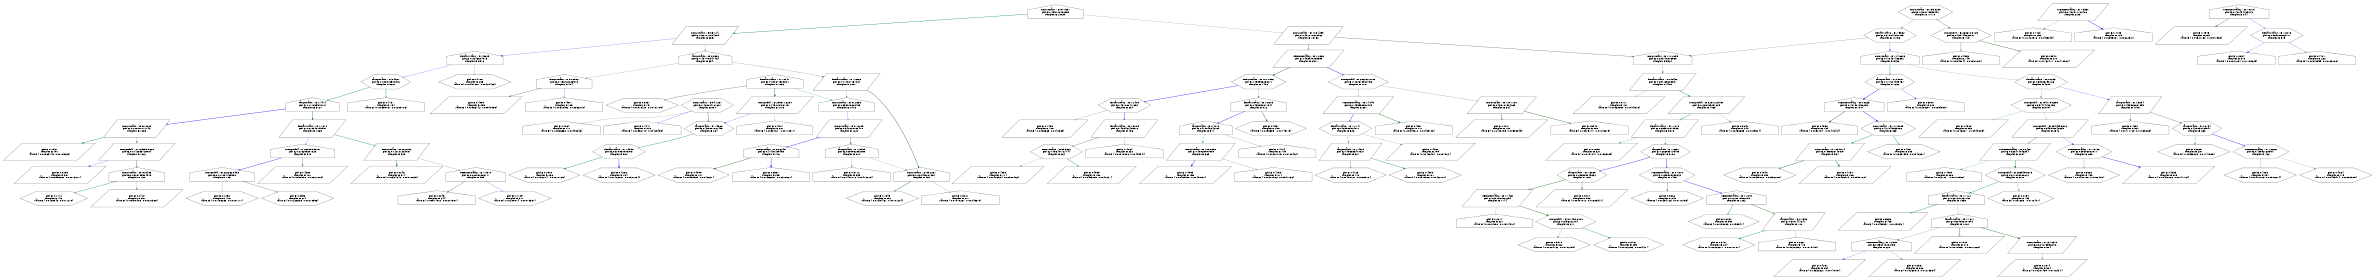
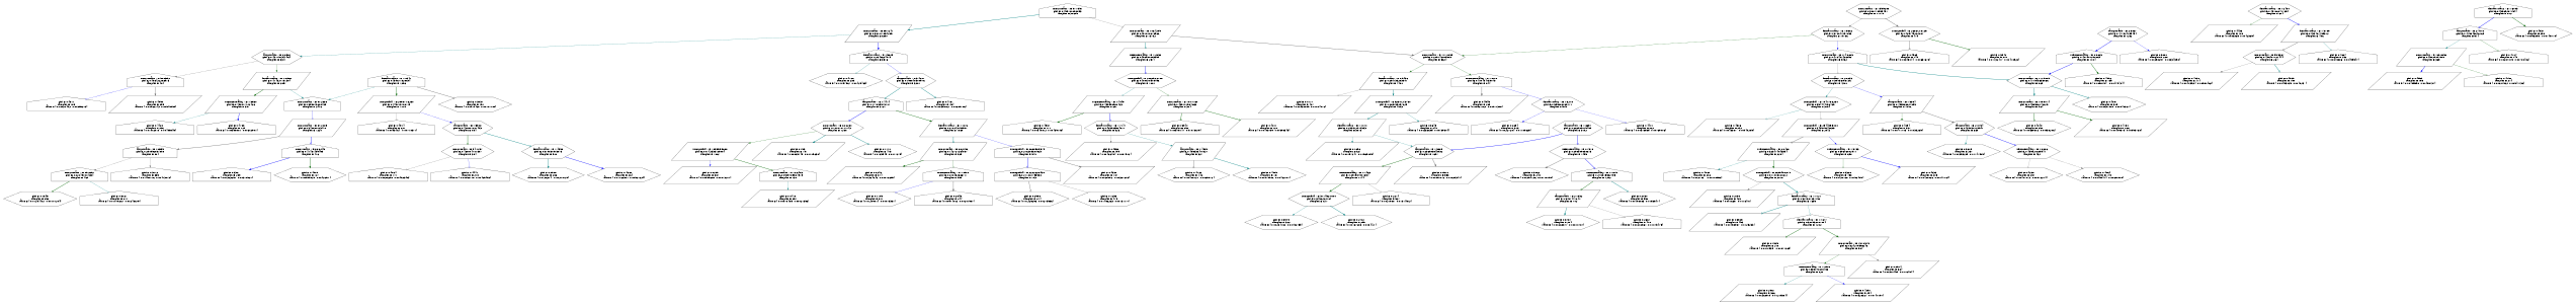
  digraph {
    node [shape=hexagon]
    edge [arrowhead=normal color=teal style=bold]
    n1 [label="mmc1_mass <= 97.7551\ngini = 0.499120092853\nsamples = 20609" shape=house]
    n2 [label="mmc1_mass <= 85.1241\ngini = 0.361011854285\nsamples = 6857" shape=parallelogram]
    n3 [label="mmc1_mass <= 106.4299\ngini = 0.431818616566\nsamples = 13752" shape=parallelogram]
    n4 [label="dR_tau1_tau2 <= 1.5629\ngini = 0.2246624913\nsamples = 3516" shape=house]
-   n5 [label="tau_pt_ratio <= 2.8982\ngini = 0.431791347464\nsamples = 3341" shape=house]
+   n5 [label="tau_pt_ratio <= 2.8982\ngini = 0.431791347464\nsamples = 3341"]
    n6 [label="MET_centrality <= 1.2652\ngini = 0.496900063399\nsamples = 2577" shape=parallelogram]
-   n7 [label="mmc1_mass <= 111.0039\ngini = 0.289746009568\nsamples = 5324" shape=house]
+   n7 [label="mmc1_mass <= 111.0039\ngini = 0.289746009568\nsamples = 5324"]
    n8 [label="tau_pt_ratio <= 3.4607\ngini = 0.198848500976\nsamples = 3281"]
    n9 [label="gini = 0.4108\nsamples = 235\nvalue = [ 0.01057567  0.00429463]"]
    n10 [label="dR_tau1_tau2 <= 1.6962\ngini = 0.414327151287\nsamples = 2857" shape=parallelogram]
    n11 [label="mmc1_mass <= 90.6992\ngini = 0.496422286916\nsamples = 484" shape=house]
    n12 [label="tau_pt_ratio <= 1.4414\ngini = 0.177039973707\nsamples = 3127" shape=house]
    n13 [label="gini = 0.4151\nsamples = 154\nvalue = [ 0.00695761  0.00289706]" shape=house]
-   n14 [label="mmc1_mass <= 82.2280\ngini = 0.100010711142\nsamples = 1258" shape=parallelogram]
+   n14 [label="mmc1_mass <= 82.2280\ngini = 0.100010711142\nsamples = 1258"]
    n15 [label="dR_tau1_tau2 <= 1.1872\ngini = 0.218242199557\nsamples = 1869" shape=parallelogram]
    n16 [label="sum_pt_full <= 189359.9688\ngini = 0.0742333725084\nsamples = 1067" shape=parallelogram]
    n17 [label="gini = 0.1931\nsamples = 191\nvalue = [ 0.00869749  0.00105638]" shape=parallelogram]
    n18 [label="mmc1_mass <= 68.2156\ngini = 0.142721264857\nsamples = 929" shape=parallelogram]
    n19 [label="sum_pt_full <= 268858.9375\ngini = 0.276288301523\nsamples = 940" shape=house]
    n20 [label="gini = 0.0259\nsamples = 337\nvalue = [ 0.00995688  0.00013217]" shape=parallelogram]
    n21 [label="mmc1_mass <= 76.8483\ngini = 0.0909789524919\nsamples = 730" shape=house]
    n22 [label="gini = 0.1170\nsamples = 473\nvalue = [ 0.0169545  0.0011279]"]
    n23 [label="gini = 0.0418\nsamples = 257\nvalue = [ 0.00978485  0.00021356]" shape=parallelogram]
    n24 [label="gini = 0.0246\nsamples = 374\nvalue = [ 0.01324646  0.00016695]" shape=parallelogram]
    n25 [label="MET_centrality <= 1.0570\ngini = 0.200032666711\nsamples = 555" shape=house]
    n26 [label="sum_pt_full <= 222262.8438\ngini = 0.211261793938\nsamples = 753" shape=house]
    n27 [label="gini = 0.4338\nsamples = 187\nvalue = [ 0.0068956   0.00321603]" shape=parallelogram]
    n28 [label="gini = 0.2845\nsamples = 244\nvalue = [ 0.00974002  0.00201987]" shape=house]
    n29 [label="gini = 0.1105\nsamples = 311\nvalue = [ 0.01209014  0.00075351]"]
    n30 [label="gini = 0.1293\nsamples = 479\nvalue = [ 0.01756263  0.00131177]"]
    n31 [label="gini = 0.2998\nsamples = 274\nvalue = [ 0.01225296  0.00275556]"]
    n32 [label="mmc1_mass <= 91.2338\ngini = 0.393873028489\nsamples = 2476" shape=house]
    n33 [label="MET_centrality <= 1.3530\ngini = 0.492817122426\nsamples = 381" shape=parallelogram]
    n34 [label="gini = 0.4511\nsamples = 189\nvalue = [ 0.00678452  0.00355213]" shape=house]
    n35 [label="gini = 0.4990\nsamples = 295\nvalue = [ 0.00866742  0.00948955]" shape=parallelogram]
    n36 [label="mmc1_mass <= 87.2089\ngini = 0.342820763478\nsamples = 1220" shape=parallelogram]
    n37 [label="gini = 0.4428\nsamples = 256\nvalue = [ 0.01002918  0.00495845]" shape=house]
    n38 [label="gini = 0.4783\nsamples = 125\nvalue = [ 0.00395081  0.00602901]" shape=house]
    n39 [label="mmc1_mass <= 86.6245\ngini = 0.41431459455\nsamples = 416" shape=house]
    n40 [label="tau_pt_ratio <= 1.6939\ngini = 0.290952851888\nsamples = 804" shape=house]
    n41 [label="dR_tau1_tau2 <= 1.0347\ngini = 0.430671528604\nsamples = 1256" shape=house]
    n42 [label="gini = 0.3037\nsamples = 151\nvalue = [ 0.00815428  0.00187189]"]
    n43 [label="sum_pt_full <= 299871.6250\ngini = 0.443013788115\nsamples = 1105" shape=parallelogram]
    n44 [label="gini = 0.3361\nsamples = 289\nvalue = [ 0.01363291  0.00370521]" shape=house]
    n45 [label="gini = 0.4909\nsamples = 127\nvalue = [ 0.00559925  0.0042657 ]"]
    n46 [label="mmc1_mass <= 89.2257\ngini = 0.222490007654\nsamples = 469" shape=house]
    n47 [label="gini = 0.3712\nsamples = 335\nvalue = [ 0.01450176  0.00473813]" shape=house]
    n48 [label="gini = 0.1345\nsamples = 252\nvalue = [ 0.01294461  0.00101204]"]
    n49 [label="gini = 0.3021\nsamples = 217\nvalue = [ 0.01079267  0.00245679]" shape=house]
    n50 [label="tau_pt_ratio <= 1.5908\ngini = 0.420881607453\nsamples = 884"]
    n51 [label="gini = 0.4914\nsamples = 221\nvalue = [ 0.0093464   0.00718371]" shape=house]
    n52 [label="dR_tau1_tau2 <= 1.4398\ngini = 0.370830903873\nsamples = 500"]
    n53 [label="mmc1_mass <= 94.1237\ngini = 0.468004701687\nsamples = 384"]
    n54 [label="gini = 0.2908\nsamples = 236\nvalue = [ 0.0126214   0.00270725]"]
    n55 [label="gini = 0.4268\nsamples = 264\nvalue = [ 0.01166981  0.00521224]"]
    n56 [label="gini = 0.4864\nsamples = 171\nvalue = [ 0.00686658  0.00492346]" shape=house]
    n57 [label="gini = 0.4441\nsamples = 213\nvalue = [ 0.00852718  0.00425453]" shape=house]
-   n58 [label="mmc1_mass <= 101.7896\ngini = 0.499996236071\nsamples = 1496"]
    n59 [label="sum_pt_full <= 286292.2188\ngini = 0.480678508756\nsamples = 1081"]
    n60 [label="mmc1_mass <= 155.9288\ngini = 0.388718539451\nsamples = 11175"]
    n61 [label="dR_tau1_tau2 <= 1.5582\ngini = 0.370847291053\nsamples = 10756"]
    n62 [label="sum_pt_full <= 268672.8125\ngini = 0.485745022087\nsamples = 419"]
    n63 [label="dR_tau1_tau2 <= 1.2480\ngini = 0.491060417654\nsamples = 684"]
    n64 [label="dR_tau1_tau2 <= 1.6003\ngini = 0.493652871544\nsamples = 812" shape=house]
    n65 [label="MET_centrality <= 1.4049\ngini = 0.493590500423\nsamples = 697" shape=parallelogram]
    n66 [label="mmc1_mass <= 100.7160\ngini = 0.439101584065\nsamples = 384" shape=parallelogram]
    n67 [label="gini = 0.4433\nsamples = 188\nvalue = [ 0.0085365  0.0042369]" shape=parallelogram]
    n68 [label="dR_tau1_tau2 <= 1.5789\ngini = 0.498467485312\nsamples = 496" shape=parallelogram]
    n69 [label="tau_pt_ratio <= 2.4078\ngini = 0.475843646169\nsamples = 514" shape=house]
    n70 [label="gini = 0.4937\nsamples = 298\nvalue = [ 0.0093395   0.00745719]"]
    n71 [label="mmc1_mass <= 99.3387\ngini = 0.496401727444\nsamples = 264"]
    n72 [label="gini = 0.4664\nsamples = 232\nvalue = [ 0.00848886  0.00499547]" shape=house]
    n73 [label="gini = 0.4838\nsamples = 114\nvalue = [ 0.00403524  0.00580462]" shape=parallelogram]
    n74 [label="gini = 0.4999\nsamples = 150\nvalue = [ 0.00493025  0.004823  ]" shape=parallelogram]
    n75 [label="mmc1_mass <= 103.8250\ngini = 0.49025091988\nsamples = 369" shape=parallelogram]
    n76 [label="gini = 0.4104\nsamples = 145\nvalue = [ 0.00287015  0.00708482]" shape=house]
    n77 [label="gini = 0.4999\nsamples = 155\nvalue = [ 0.00485558  0.00498737]" shape=parallelogram]
    n78 [label="gini = 0.4758\nsamples = 214\nvalue = [ 0.00601922  0.00941736]" shape=house]
    n79 [label="dR_tau1_tau2 <= 1.7147\ngini = 0.483983924677\nsamples = 526"]
    n80 [label="gini = 0.4937\nsamples = 171\nvalue = [ 0.00549812  0.00439103]" shape=house]
    n81 [label="gini = 0.4811\nsamples = 128\nvalue = [ 0.00403759  0.00598345]" shape=parallelogram]
    n82 [label="gini = 0.3940\nsamples = 256\nvalue = [ 0.00375147  0.01015679]" shape=house]
    n83 [label="tau_pt_ratio <= 1.4929\ngini = 0.495333470527\nsamples = 327" shape=parallelogram]
    n84 [label="gini = 0.4536\nsamples = 199\nvalue = [ 0.00466484  0.0087502 ]" shape=parallelogram]
    n85 [label="gini = 0.4723\nsamples = 146\nvalue = [ 0.00408121  0.0065916 ]"]
    n86 [label="gini = 0.4985\nsamples = 181\nvalue = [ 0.00515586  0.00462107]"]
    n87 [label="mmc1_mass <= 114.6603\ngini = 0.416437466692\nsamples = 5432" shape=house]
    n88 [label="gini = 0.4569\nsamples = 149\nvalue = [ 0.00345044  0.00631678]" shape=house]
    n89 [label="gini = 0.3942\nsamples = 270\nvalue = [ 0.01132417  0.00418922]" shape=parallelogram]
    n90 [label="MET_centrality <= 1.0278\ngini = 0.400454739073\nsamples = 844" shape=house]
    n91 [label="dR_tau1_tau2 <= 0.9436\ngini = 0.251135283501\nsamples = 4480" shape=parallelogram]
    n92 [label="tau_pt_ratio <= 2.5867\ngini = 0.471324099454\nsamples = 1232"]
    n93 [label="dR_tau1_tau2 <= 2.0233\ngini = 0.39036793126\nsamples = 4200"]
    n94 [label="gini = 0.4545\nsamples = 269\nvalue = [ 0.00521168  0.00971358]" shape=parallelogram]
    n95 [label="dR_tau1_tau2 <= 1.3278\ngini = 0.359286263171\nsamples = 575"]
    n96 [label="gini = 0.0717\nsamples = 427\nvalue = [ 0.00038859  0.01004516]" shape=parallelogram]
    n97 [label="sum_pt_full <= 525012.3750\ngini = 0.263139057625\nsamples = 4053" shape=parallelogram]
    n98 [label="gini = 0.2694\nsamples = 313\nvalue = [ 0.00227284  0.01189625]" shape=house]
    n99 [label="gini = 0.4401\nsamples = 262\nvalue = [ 0.00373555  0.00769006]" shape=house]
    n100 [label="dR_tau1_tau2 <= 1.1070\ngini = 0.253912915333\nsamples = 3813" shape=parallelogram]
    n101 [label="gini = 0.3649\nsamples = 240\nvalue = [ 0.00233695  0.00739504]" shape=house]
    n102 [label="gini = 0.1656\nsamples = 621\nvalue = [ 0.00157247  0.01569085]" shape=parallelogram]
    n103 [label="tau_pt_ratio <= 1.6697\ngini = 0.266985115485\nsamples = 3192"]
    n104 [label="tau_pt_ratio <= 1.3889\ngini = 0.236503843932\nsamples = 1697"]
    n105 [label="MET_centrality <= 0.7318\ngini = 0.298309058613\nsamples = 1495"]
    n106 [label="MET_centrality <= 1.1463\ngini = 0.291937901654\nsamples = 1144" shape=parallelogram]
    n107 [label="gini = 0.0970\nsamples = 553\nvalue = [ 0.00091012  0.01689341]" shape=parallelogram]
    n108 [label="gini = 0.3860\nsamples = 243\nvalue = [ 0.00254126  0.00718755]"]
    n109 [label="MET_centrality <= 1.1879\ngini = 0.273815582795\nsamples = 1252" shape=house]
    n110 [label="gini = 0.2214\nsamples = 527\nvalue = [ 0.0021988   0.01514512]" shape=house]
    n111 [label="sum_pt_full <= 311452.0000\ngini = 0.3436222784\nsamples = 617"]
    n112 [label="gini = 0.3979\nsamples = 322\nvalue = [ 0.00284132  0.00752759]"]
    n113 [label="gini = 0.2761\nsamples = 295\nvalue = [ 0.00167283  0.008442  ]"]
    n114 [label="gini = 0.2030\nsamples = 550\nvalue = [ 0.00198883  0.0153547 ]"]
    n115 [label="tau_pt_ratio <= 2.1332\ngini = 0.31974416471\nsamples = 702" shape=parallelogram]
    n116 [label="gini = 0.3737\nsamples = 284\nvalue = [ 0.00268377  0.00810787]"]
    n117 [label="gini = 0.2667\nsamples = 418\nvalue = [ 0.00202561  0.01075475]" shape=house]
    n118 [label="MET_centrality <= 0.8623\ngini = 0.481501250269\nsamples = 1004" shape=house]
    n119 [label="gini = 0.3880\nsamples = 228\nvalue = [ 0.00298297  0.00834398]" shape=house]
    n120 [label="sum_pt_full <= 194175.6250\ngini = 0.354444196469\nsamples = 3194"]
    n121 [label="tau_pt_ratio <= 1.5394\ngini = 0.453966627859\nsamples = 1006" shape=parallelogram]
    n122 [label="gini = 0.4996\nsamples = 135\nvalue = [ 0.0050194   0.00475424]" shape=house]
    n123 [label="mmc1_mass <= 111.9085\ngini = 0.471543633866\nsamples = 869"]
    n124 [label="mmc1_mass <= 109.5714\ngini = 0.458526140679\nsamples = 564" shape=parallelogram]
    n125 [label="gini = 0.4891\nsamples = 305\nvalue = [ 0.00697989  0.00940361]"]
    n126 [label="gini = 0.4848\nsamples = 298\nvalue = [ 0.00659502  0.00938206]"]
    n127 [label="gini = 0.4130\nsamples = 266\nvalue = [ 0.00409575  0.00995768]" shape=parallelogram]
    n128 [label="gini = 0.4306\nsamples = 252\nvalue = [ 0.0043387   0.00949285]" shape=parallelogram]
    n129 [label="sum_pt_full <= 294439.5000\ngini = 0.343915846633\nsamples = 2942" shape=parallelogram]
    n130 [label="gini = 0.4894\nsamples = 337\nvalue = [ 0.00771703  0.01035269]" shape=house]
    n131 [label="tau_pt_ratio <= 2.0754\ngini = 0.429830729547\nsamples = 669"]
    n132 [label="MET_centrality <= 0.6428\ngini = 0.323174843354\nsamples = 2284" shape=parallelogram]
    n133 [label="MET_centrality <= 1.3133\ngini = 0.39606802911\nsamples = 658"]
    n134 [label="gini = 0.4069\nsamples = 206\nvalue = [ 0.002783    0.00700596]" shape=house]
    n135 [label="sum_pt_full <= 265549.6875\ngini = 0.311003020612\nsamples = 2078"]
    n136 [label="gini = 0.3388\nsamples = 453\nvalue = [ 0.00420168  0.0152409 ]"]
    n137 [label="gini = 0.4633\nsamples = 205\nvalue = [ 0.00428826  0.00747764]" shape=parallelogram]
    n138 [label="dR_tau1_tau2 <= 1.7121\ngini = 0.327327231792\nsamples = 1655" shape=house]
-   n139 [label="gini = 0.2190\nsamples = 423\nvalue = [ 0.001665   0.0116401]"]
+   n139 [label="gini = 0.2190\nsamples = 423\nvalue = [ 0.001665   0.0116401]" shape=parallelogram]
    n140 [label="gini = 0.3925\nsamples = 453\nvalue = [ 0.00458937  0.0125233 ]" shape=parallelogram]
    n141 [label="dR_tau1_tau2 <= 1.7677\ngini = 0.300932001884\nsamples = 1202" shape=house]
    n142 [label="gini = 0.1925\nsamples = 218\nvalue = [ 0.0010535   0.00871265]" shape=parallelogram]
    n143 [label="mmc1_mass <= 131.0379\ngini = 0.324279596246\nsamples = 984" shape=parallelogram]
    n144 [label="MET_centrality <= 1.2903\ngini = 0.358048280753\nsamples = 620" shape=house]
    n145 [label="gini = 0.2514\nsamples = 364\nvalue = [ 0.00201459  0.0116484 ]" shape=parallelogram]
    n146 [label="gini = 0.2961\nsamples = 366\nvalue = [ 0.00268919  0.01219384]" shape=parallelogram]
    n147 [label="gini = 0.4257\nsamples = 254\nvalue = [ 0.00328321  0.00740197]" shape=parallelogram]
    n148 [label="gini = 0.3609\nsamples = 237\nvalue = [ 0.00353229  0.01141509]"]
    n149 [label="MET_centrality <= 1.2826\ngini = 0.459827685941\nsamples = 432"]
    n150 [label="gini = 0.4238\nsamples = 257\nvalue = [ 0.00401813  0.00916274]"]
    n151 [label="gini = 0.4864\nsamples = 175\nvalue = [ 0.00495474  0.00690909]"]
    n1 -> n2
    n1 -> n3 [arrowhead=odot color=gray40 style=solid]
-   n2 -> n4 [color=blue style=solid]
+   n2 -> n4 [color=blue]
    n2 -> n5 [style=solid]
    n3 -> n6 [arrowhead=odot]
    n3 -> n7 [color=gray40]
    n4 -> n8 [arrowhead=odot color=blue style=solid]
    n4 -> n9 [arrowhead=odot style=solid]
    n5 -> n10 [color=darkgreen style=solid]
    n5 -> n11 [color=gray40 style=solid]
-   n6 -> n58 [color=darkgreen]
    n6 -> n59 [arrowhead=odot color=blue]
+   n7 -> n90 [color=darkgreen style=solid]
    n7 -> n91 [color=darkgreen style=solid]
    n8 -> n12 [arrowhead=odot]
    n8 -> n13 [arrowhead=odot]
    n10 -> n32 [style=solid]
-   n10 -> n46 [color=darkgreen]
+   n10 -> n33 [color=darkgreen]
    n11 -> n34 [arrowhead=odot color=blue style=solid]
    n11 -> n35 [color=gray40]
    n12 -> n14 [arrowhead=odot color=blue]
    n12 -> n15 [color=darkgreen]
    n14 -> n16 [color=darkgreen style=solid]
    n14 -> n17
    n15 -> n18 [arrowhead=odot]
    n15 -> n19 [arrowhead=odot color=blue style=solid]
    n16 -> n20 [color=blue style=solid]
    n16 -> n21 [arrowhead=odot color=darkgreen]
    n18 -> n24 [color=darkgreen]
    n18 -> n25 [arrowhead=odot color=darkgreen style=solid]
    n19 -> n26 [arrowhead=odot color=blue]
    n19 -> n27 [color=gray40]
-   n21 -> n22 [arrowhead=odot]
+   n14 -> n22 [arrowhead=odot]
    n21 -> n23 [style=solid]
    n25 -> n28 [color=gray40]
    n25 -> n29 [arrowhead=odot color=blue style=solid]
    n26 -> n30 [arrowhead=odot color=gray40 style=solid]
    n26 -> n31 [arrowhead=odot color=gray40]
    n32 -> n36 [arrowhead=odot color=blue style=solid]
    n33 -> n37 [style=solid]
    n33 -> n38 [color=blue]
    n36 -> n39 [arrowhead=odot color=blue]
    n36 -> n40 [color=gray40]
    n39 -> n44 [color=blue]
    n39 -> n45 [color=darkgreen]
    n40 -> n46 [color=gray40 style=solid]
    n40 -> n47 [color=gray40 style=solid]
    n41 -> n32 [style=solid]
    n41 -> n42 [arrowhead=odot color=gray40]
    n41 -> n43 [color=darkgreen]
    n43 -> n50 [color=blue style=solid]
    n43 -> n51 [arrowhead=odot color=gray40 style=solid]
    n46 -> n48 [arrowhead=odot color=darkgreen]
    n46 -> n49 [arrowhead=odot style=solid]
    n50 -> n52 [arrowhead=odot]
-   n53 -> n50 [arrowhead=odot color=darkgreen]
+   n50 -> n53 [arrowhead=odot color=darkgreen]
    n52 -> n54
    n52 -> n55 [color=blue]
    n53 -> n56 [arrowhead=odot color=gray40 style=solid]
    n53 -> n57 [arrowhead=odot color=blue style=solid]
-   n58 -> n63 [arrowhead=odot color=blue]
-   n58 -> n64 [style=solid]
    n59 -> n65 [arrowhead=odot style=solid]
    n59 -> n66 [arrowhead=odot color=darkgreen style=solid]
    n60 -> n61 [color=gray40 style=solid]
    n60 -> n62 [color=gray40]
    n61 -> n7 [color=darkgreen style=solid]
    n61 -> n87 [color=blue style=solid]
    n62 -> n88 [arrowhead=odot color=gray40]
    n62 -> n89 [arrowhead=odot color=darkgreen]
    n63 -> n67 [arrowhead=odot color=darkgreen style=solid]
    n63 -> n68 [arrowhead=odot color=blue]
    n64 -> n69 [arrowhead=odot color=blue]
    n64 -> n70 [color=darkgreen]
    n65 -> n79 [arrowhead=odot color=blue]
    n65 -> n80 [color=darkgreen]
    n66 -> n81 [arrowhead=odot color=darkgreen]
    n66 -> n82 [arrowhead=odot color=darkgreen]
    n68 -> n71 [arrowhead=odot color=gray40]
    n68 -> n72 [arrowhead=odot style=solid]
    n69 -> n75 [style=solid]
    n69 -> n76 [arrowhead=odot color=darkgreen style=solid]
    n71 -> n73 [color=gray40 style=solid]
    n71 -> n74 [arrowhead=odot]
    n75 -> n77 [color=blue]
    n75 -> n78 [arrowhead=odot color=darkgreen style=solid]
    n79 -> n83 [style=solid]
    n79 -> n84 [color=gray40 style=solid]
    n83 -> n85 [arrowhead=odot color=gray40]
    n83 -> n86
-   n87 -> n92 [arrowhead=odot]
+   n87 -> n123 [arrowhead=odot]
    n87 -> n93 [arrowhead=odot color=gray40 style=solid]
    n90 -> n94 [color=gray40]
    n90 -> n95 [arrowhead=odot color=blue style=solid]
    n91 -> n96 [arrowhead=odot color=gray40 style=solid]
    n91 -> n97
    n92 -> n118 [color=blue]
    n92 -> n119 [color=blue style=solid]
    n93 -> n120 [style=solid]
    n93 -> n121 [color=blue style=solid]
    n95 -> n98 [color=blue style=solid]
    n95 -> n99 [arrowhead=odot color=blue style=solid]
    n97 -> n100 [arrowhead=odot]
    n97 -> n101 [style=solid]
    n100 -> n102 [style=solid]
-   n100 -> n103 [style=solid]
+   n100 -> n104 [style=solid]
    n103 -> n104 [arrowhead=odot color=blue]
    n103 -> n105 [arrowhead=odot color=blue]
    n104 -> n106 [arrowhead=odot color=darkgreen]
    n104 -> n107 [color=gray40]
    n105 -> n108 [color=gray40]
    n105 -> n109 [arrowhead=odot color=blue]
    n106 -> n110 [arrowhead=odot color=gray40 style=solid]
    n106 -> n111 [color=darkgreen]
    n109 -> n114 [arrowhead=odot]
    n109 -> n115 [arrowhead=odot color=darkgreen]
    n111 -> n112 [style=solid]
    n111 -> n113
    n115 -> n116
    n115 -> n117 [arrowhead=odot color=gray40 style=solid]
    n118 -> n122 [color=darkgreen]
    n118 -> n123 [color=blue]
    n120 -> n128 [arrowhead=odot style=solid]
    n120 -> n129 [arrowhead=odot color=gray40 style=solid]
    n121 -> n130 [color=darkgreen style=solid]
    n121 -> n131 [color=gray40]
    n123 -> n124
    n123 -> n125 [arrowhead=odot]
    n124 -> n126 [arrowhead=odot color=darkgreen]
    n124 -> n127 [color=darkgreen]
    n129 -> n132 [arrowhead=odot color=gray40]
    n129 -> n133 [color=blue style=solid]
    n131 -> n148 [style=solid]
    n131 -> n149 [arrowhead=odot color=blue]
    n132 -> n134 [style=solid]
    n132 -> n135 [color=darkgreen]
    n133 -> n136 [arrowhead=odot color=darkgreen style=solid]
    n133 -> n137 [color=blue]
    n135 -> n138
    n135 -> n139 [color=gray40 style=solid]
    n138 -> n140 [arrowhead=odot]
    n138 -> n141 [arrowhead=odot style=solid]
    n141 -> n142 [arrowhead=odot color=darkgreen]
    n141 -> n143 [color=darkgreen]
-   n141 -> n144 [color=darkgreen style=solid]
+   n143 -> n144 [color=darkgreen style=solid]
    n143 -> n145 [color=gray40 style=solid]
    n144 -> n146 [style=solid]
    n144 -> n147 [color=blue style=solid]
    n149 -> n150 [arrowhead=odot color=gray40 style=solid]
    n149 -> n151 [color=gray40 style=solid]
  }
